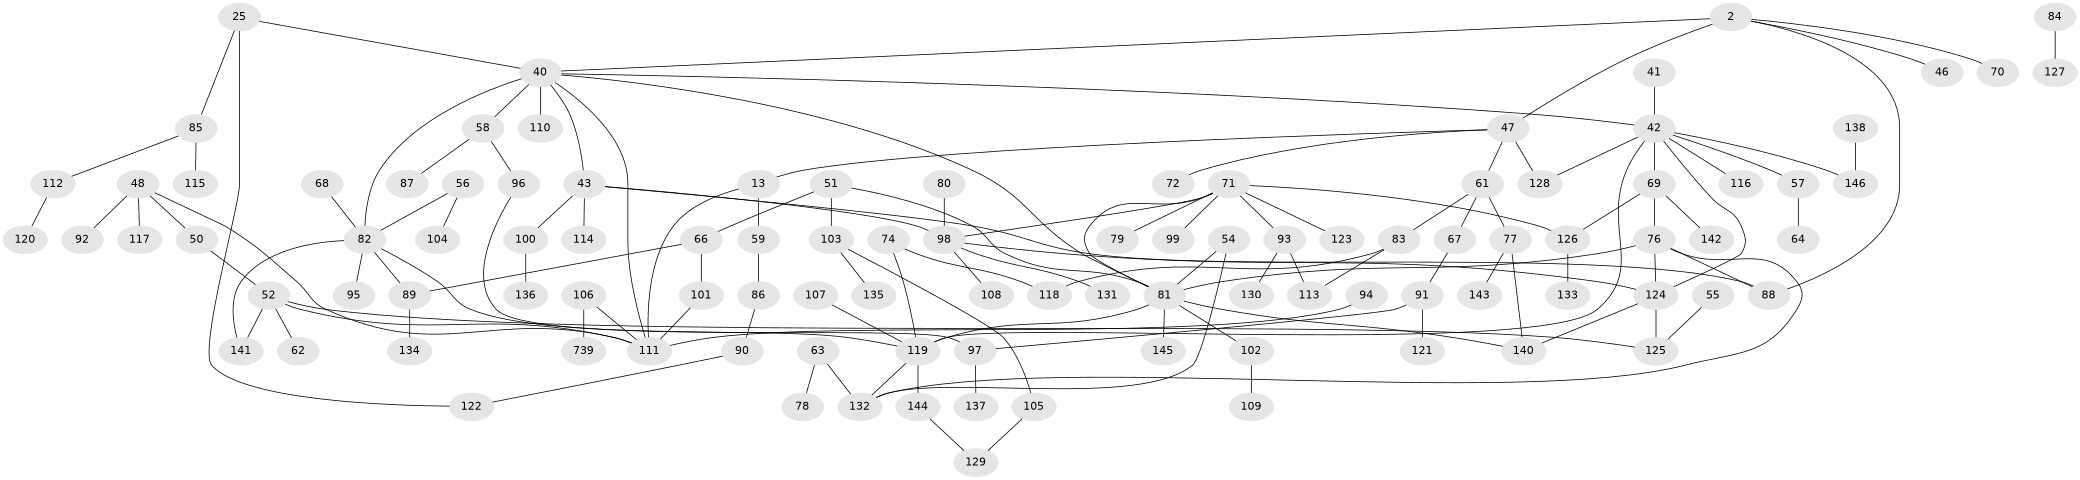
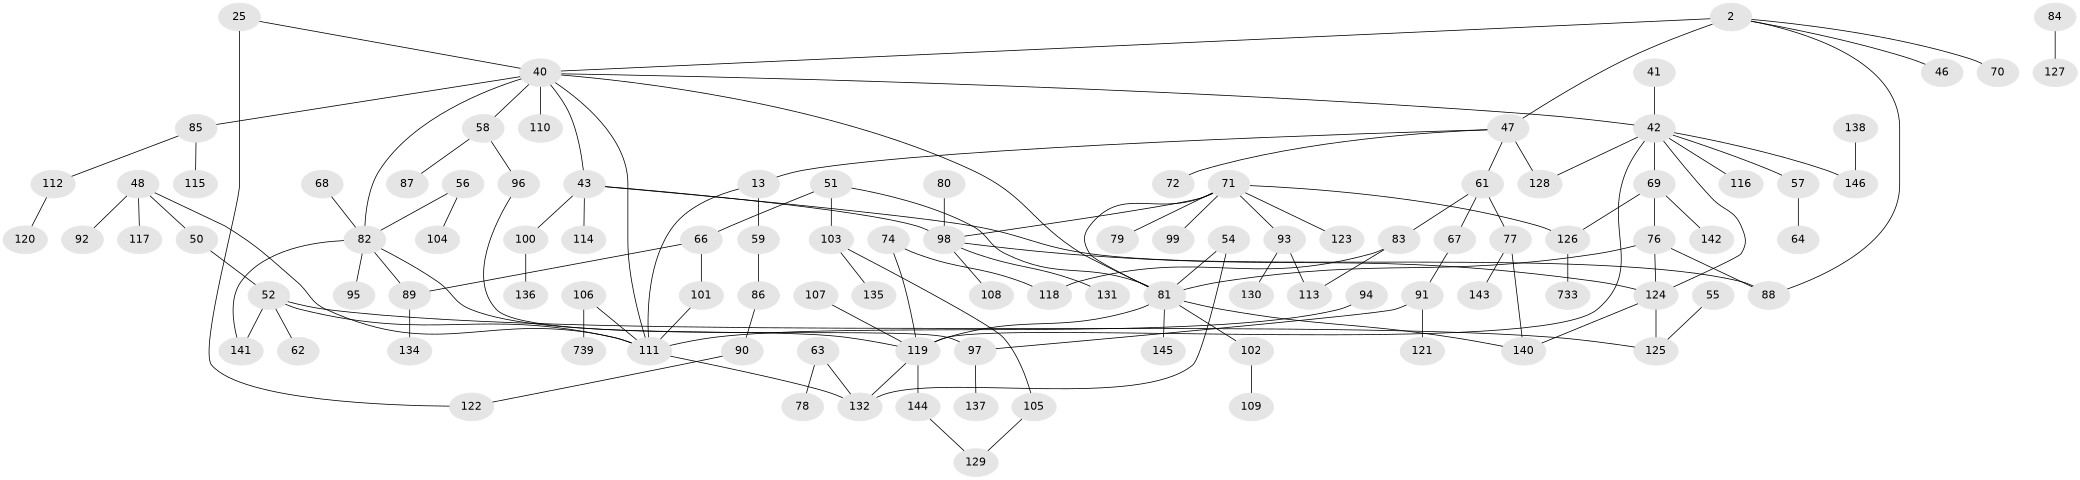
  graph {
    fontname="DejaVu Sans"
    node [color=gray90 fontname="DejaVu Sans" style=filled]
    edge [fontname="DejaVu Sans"]
    40 [super="+5+15"]
    81 [super="+31+75"]
    42 [super="+16+4"]
    43 [super="+24"]
    58 [super="+7"]
    82 [super="+44+73"]
    85
    110
    111 [super="+32"]
    2
    46
    47 [super="+33"]
    70
    88 [super="+34"]
    128
    n16 [label=13]
    61 [super="+35"]
    72
    119 [super="+6+11+30"]
    140
    102
    145
    25
    122
    57
    69
    116
    124 [super="+13"]
    146 [super="+45"]
    98 [super="+60"]
    100 [super="+28"]
    114
    87
    96
    141
    89
    95
    112
    115
    41
    64
    76 [super="+39"]
    126
    142
    132 [super="+19+36"]
    144
    125 [super="+49"]
    108
    131
    136
    59
    67
    77
    83
    48
    50
    92
    117
    52
    62
    51
    66
    103
    101
    105
    135
    86
    54
    55
    56
    104
    97
    90
    91
    143
    118
    113
    63
    78
    134
    121
    68
-   133
+   133 [label=733]
    71 [super="+65"]
    79
    93
    99
    123
    130
    74
    80
    109
    84
    127
    120
    137
    94
    129 [super="+22+26"]
    106
    n100 [label=739]
    107
    138
    40 -- 81
    40 -- 42
    40 -- 43
    40 -- 58
    40 -- 82 [weight=2]
-   25 -- 85
+   40 -- 85
    40 -- 110
    40 -- 111
    81 -- 119 [weight=3]
    81 -- 140
    81 -- 102
    81 -- 145
    42 -- 128
    42 -- 119 [weight=2]
    42 -- 57
    42 -- 69
    42 -- 116
    42 -- 124
    42 -- 146
    43 -- 88
    43 -- 98
    43 -- 100
    43 -- 114
    58 -- 87
    58 -- 96
    82 -- 119
    82 -- 141
    82 -- 89
    82 -- 95
    85 -- 112
    85 -- 115
    2 -- 40
    2 -- 46
    2 -- 47 [weight=2]
    2 -- 70
    2 -- 88
    47 -- 128
    47 -- n16
    47 -- 61
    47 -- 72
    n16 -- 111
    n16 -- 59
    61 -- 67
    61 -- 77
    61 -- 83
    119 -- 132
    119 -- 144
    102 -- 109
    25 -- 40
    25 -- 122
    57 -- 64
    69 -- 76
    69 -- 126
    69 -- 142
    124 -- 140
    124 -- 125
    98 -- 124
    98 -- 108
    98 -- 131
    100 -- 136
    96 -- 97
    89 -- 134
    112 -- 120
    41 -- 42
    76 -- 81
    76 -- 88
    76 -- 124
-   76 -- 132
+   111 -- 132
    126 -- 133
    144 -- 129
    59 -- 86
    67 -- 91
    77 -- 140
    77 -- 143
    83 -- 118
    83 -- 113
    48 -- 111
    48 -- 50
    48 -- 92
    48 -- 117
    50 -- 52
    52 -- 111
    52 -- 141
    52 -- 125
    52 -- 62
    51 -- 81
    51 -- 66
    51 -- 103
    66 -- 89
    66 -- 101
    103 -- 105
    103 -- 135
    101 -- 111
    105 -- 129
    86 -- 90
    54 -- 81
    54 -- 132
    55 -- 125
    56 -- 82
    56 -- 104
    97 -- 137
    90 -- 122
    91 -- 97
    91 -- 121
    63 -- 132
    63 -- 78
    68 -- 82
    71 -- 81
    71 -- 98
    71 -- 126
    71 -- 79
    71 -- 93
    71 -- 99
    71 -- 123
    93 -- 113
    93 -- 130
    74 -- 119
    74 -- 118
    80 -- 98
    84 -- 127
    94 -- 111
    106 -- 111
    106 -- n100
    107 -- 119
    138 -- 146
  }
